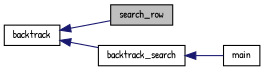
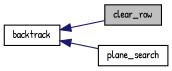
  digraph {
    fontname="Patrick Hand"
    rankdir=LR
    node [color=black fillcolor=white fontname="Patrick Hand" fontsize=10 shape=record style=filled]
    edge [color=midnightblue dir=back fontname="Patrick Hand" fontsize=10 labelfontname=Helvetica labelfontsize=10 style=solid]
-   n1 [fillcolor=grey75 fontcolor=black height=0.2 label=search_row width=0.4]
+   n1 [fillcolor=grey75 fontcolor=black height=0.2 label=clear_row width=0.4]
    n2 [height=0.2 label=backtrack width=0.4]
-   n3 [height=0.2 label=backtrack_search width=0.4]
-   n4 [height=0.2 label=main width=0.4]
+   n3 [height=0.2 label=plane_search width=0.4]
    n2 -> n1
    n2 -> n3
-   n3 -> n4
  }
